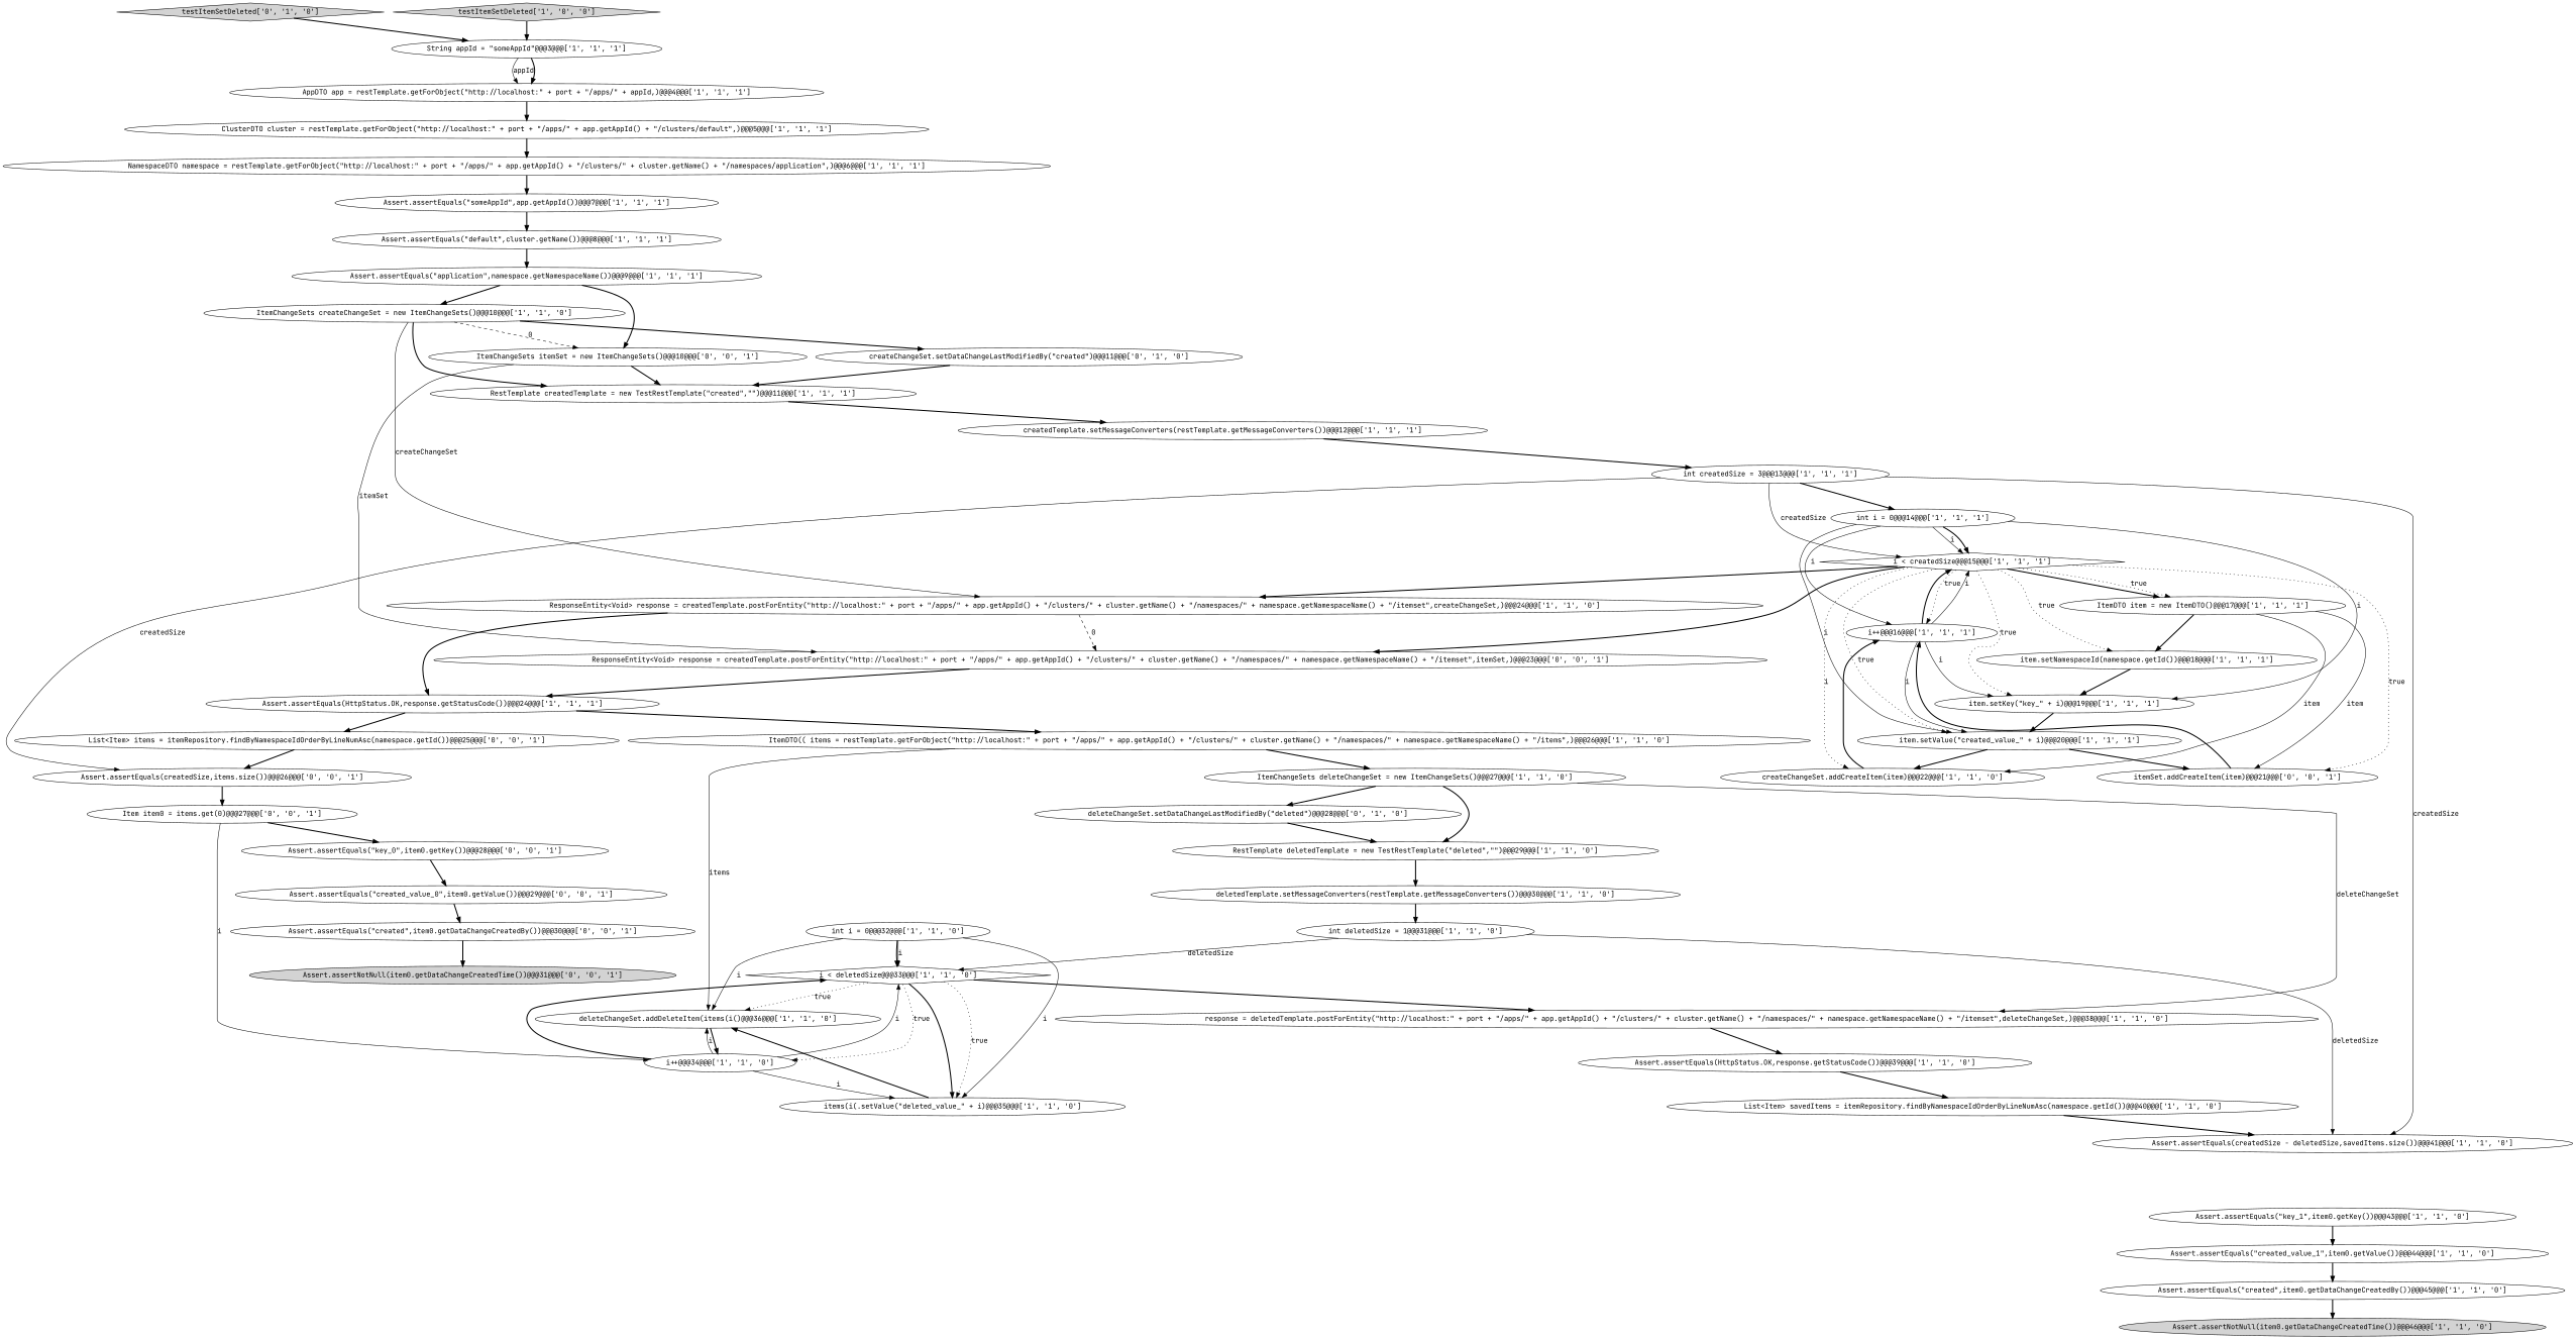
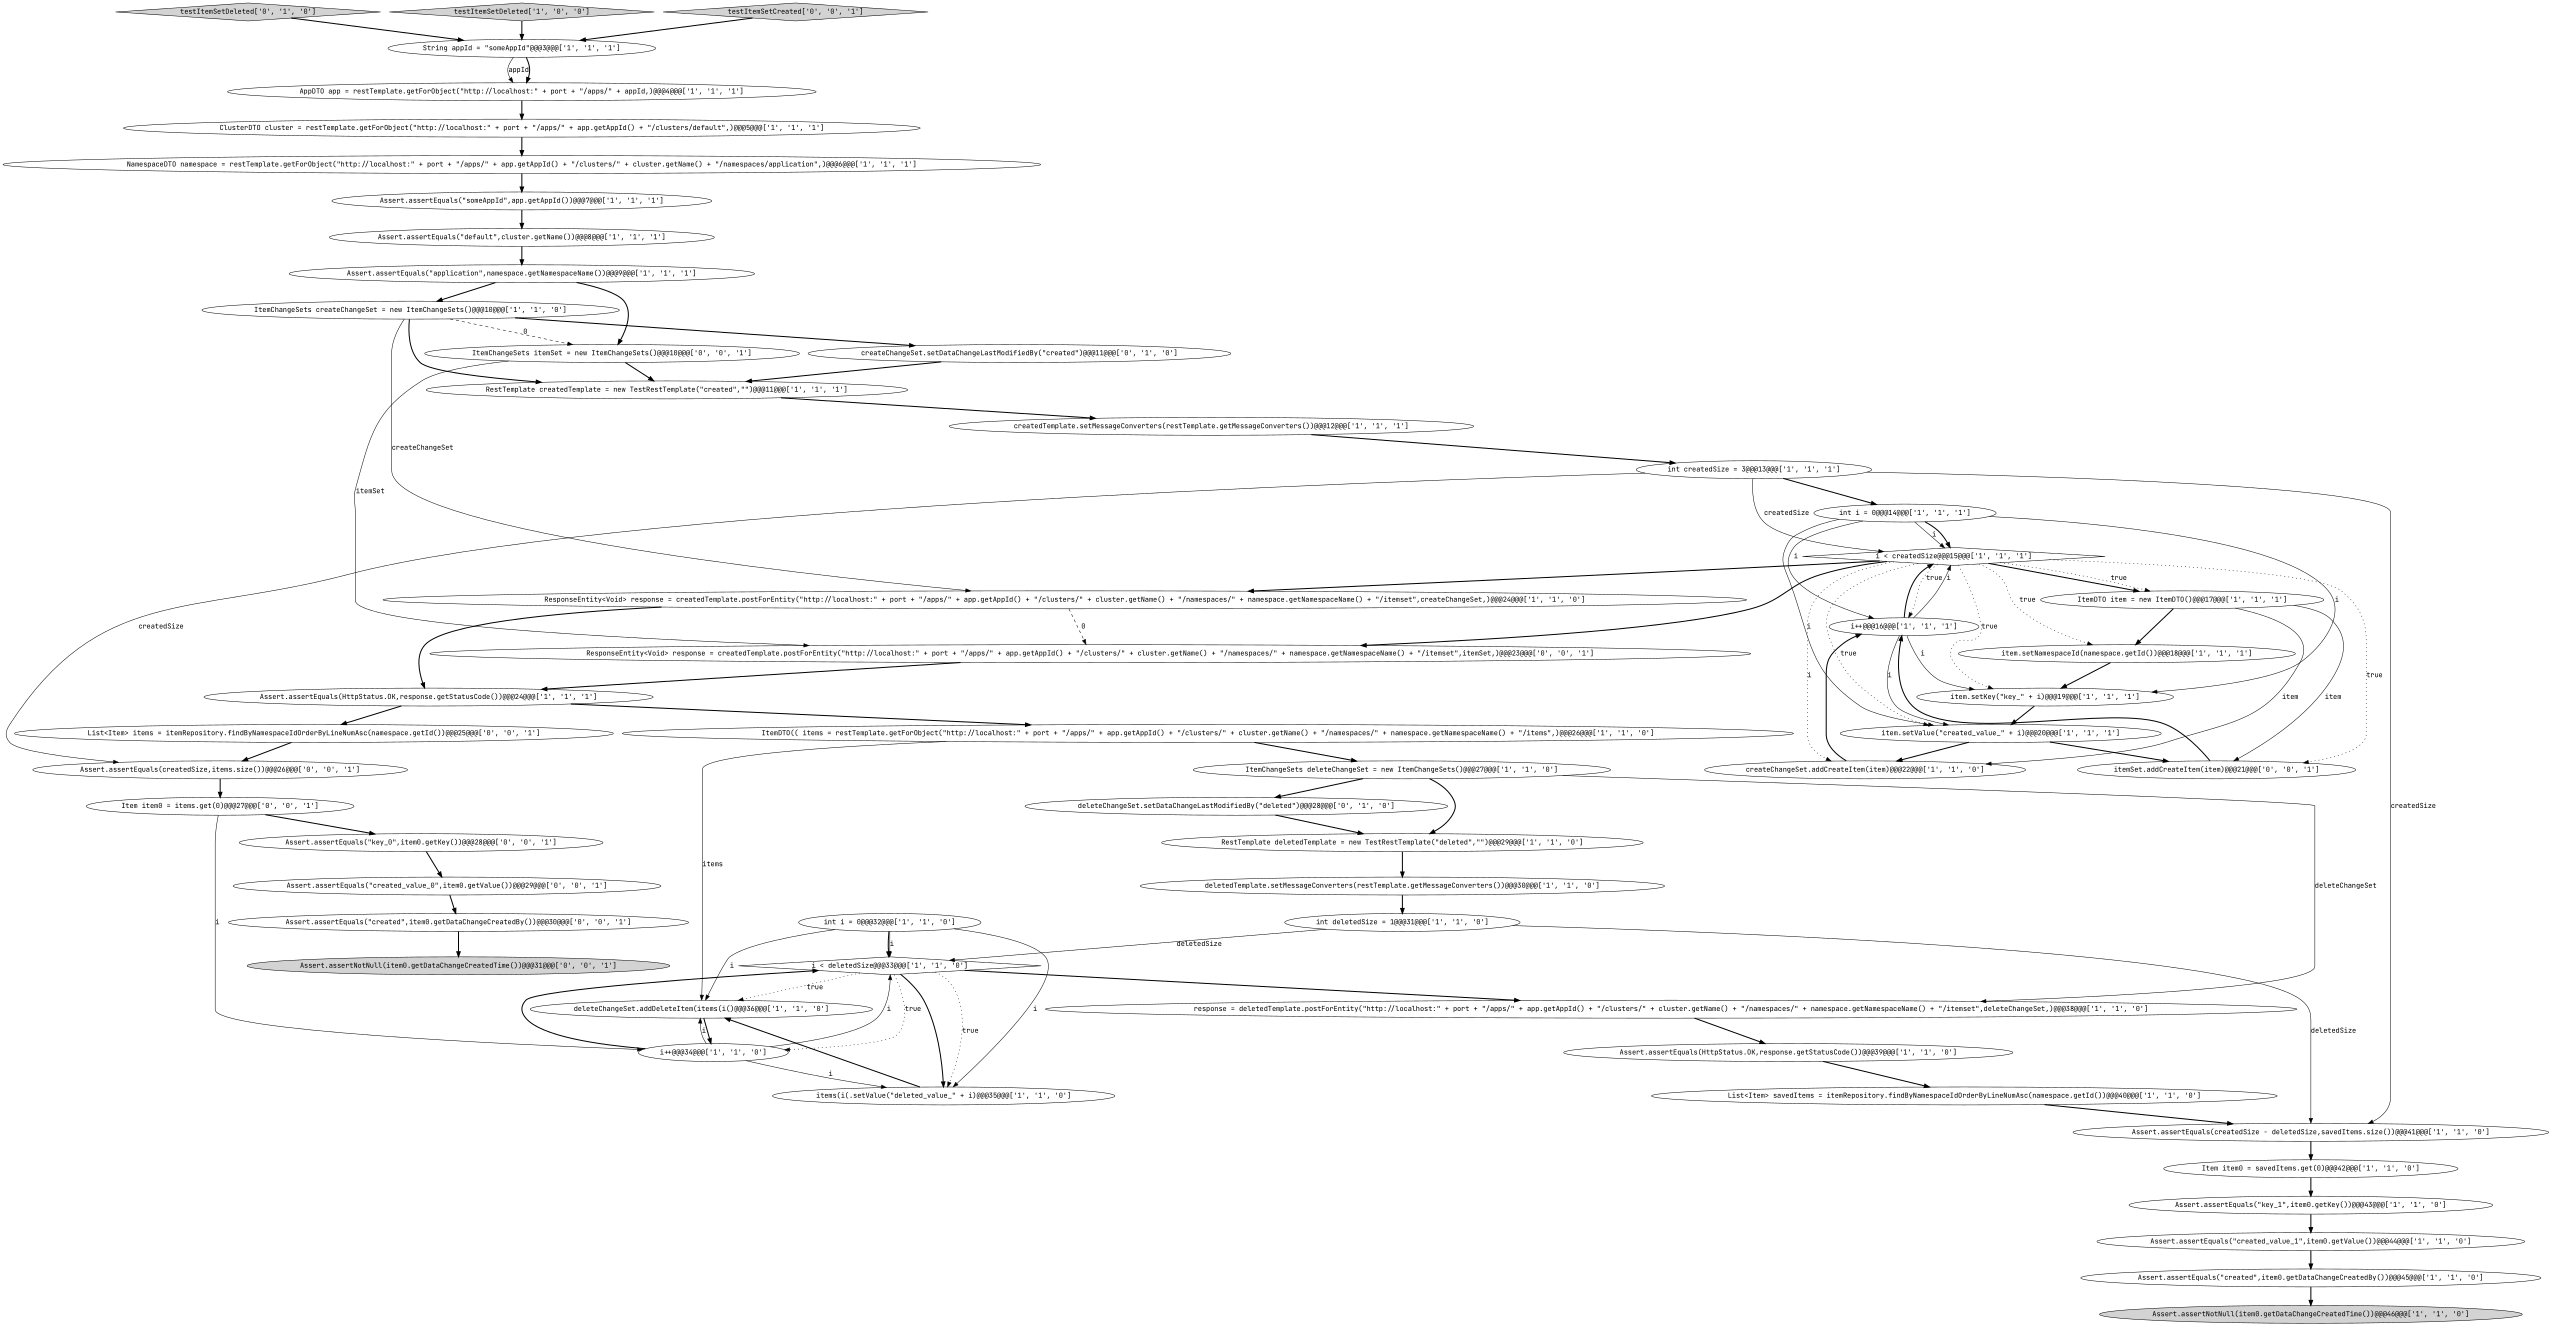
  digraph {
    fontname="JetBrains Mono"
    node [fillcolor=white fontname="JetBrains Mono" shape=ellipse style=filled]
    edge [fontname="JetBrains Mono" style=bold]
    n1 [label="deletedTemplate.setMessageConverters(restTemplate.getMessageConverters())@@@30@@@['1', '1', '0']"]
    n2 [label="int deletedSize = 1@@@31@@@['1', '1', '0']"]
    n3 [label="Assert.assertEquals(createdSize - deletedSize,savedItems.size())@@@41@@@['1', '1', '0']"]
    n4 [label="i < deletedSize@@@33@@@['1', '1', '0']" shape=diamond]
    n5 [label="int i = 0@@@32@@@['1', '1', '0']"]
    n6 [label="deleteChangeSet.addDeleteItem(items(i()@@@36@@@['1', '1', '0']"]
    n7 [label="items(i(.setValue(\"deleted_value_\" + i)@@@35@@@['1', '1', '0']"]
+   n8 [label="Item item0 = savedItems.get(0)@@@42@@@['1', '1', '0']"]
    n9 [label="i++@@@34@@@['1', '1', '0']"]
    n10 [label="response = deletedTemplate.postForEntity(\"http://localhost:\" + port + \"/apps/\" + app.getAppId() + \"/clusters/\" + cluster.getName() + \"/namespaces/\" + namespace.getNamespaceName() + \"/itemset\",deleteChangeSet,)@@@38@@@['1', '1', '0']"]
    n11 [label="NamespaceDTO namespace = restTemplate.getForObject(\"http://localhost:\" + port + \"/apps/\" + app.getAppId() + \"/clusters/\" + cluster.getName() + \"/namespaces/application\",)@@@6@@@['1', '1', '1']"]
    n12 [label="Assert.assertEquals(\"someAppId\",app.getAppId())@@@7@@@['1', '1', '1']"]
    n13 [label="Assert.assertEquals(\"default\",cluster.getName())@@@8@@@['1', '1', '1']"]
    n14 [label="RestTemplate deletedTemplate = new TestRestTemplate(\"deleted\",\"\")@@@29@@@['1', '1', '0']"]
    n15 [label="createChangeSet.setDataChangeLastModifiedBy(\"created\")@@@11@@@['0', '1', '0']"]
    n16 [label="RestTemplate createdTemplate = new TestRestTemplate(\"created\",\"\")@@@11@@@['1', '1', '1']"]
    n17 [label="createdTemplate.setMessageConverters(restTemplate.getMessageConverters())@@@12@@@['1', '1', '1']"]
    n18 [label="Assert.assertEquals(createdSize,items.size())@@@26@@@['0', '0', '1']"]
    n19 [label="Item item0 = items.get(0)@@@27@@@['0', '0', '1']"]
    n20 [label="Assert.assertEquals(\"key_0\",item0.getKey())@@@28@@@['0', '0', '1']"]
    n21 [label="Assert.assertEquals(\"created\",item0.getDataChangeCreatedBy())@@@30@@@['0', '0', '1']"]
    n22 [fillcolor=lightgray label="Assert.assertNotNull(item0.getDataChangeCreatedTime())@@@31@@@['0', '0', '1']"]
    n23 [label="Assert.assertEquals(\"application\",namespace.getNamespaceName())@@@9@@@['1', '1', '1']"]
    n24 [label="Assert.assertEquals(\"created_value_0\",item0.getValue())@@@29@@@['0', '0', '1']"]
    n25 [label="int createdSize = 3@@@13@@@['1', '1', '1']"]
    n26 [label="i < createdSize@@@15@@@['1', '1', '1']" shape=diamond]
    n27 [label="int i = 0@@@14@@@['1', '1', '1']"]
    n28 [label="i++@@@16@@@['1', '1', '1']"]
    n29 [label="item.setValue(\"created_value_\" + i)@@@20@@@['1', '1', '1']"]
    n30 [label="item.setKey(\"key_\" + i)@@@19@@@['1', '1', '1']"]
    n31 [label="createChangeSet.addCreateItem(item)@@@22@@@['1', '1', '0']"]
    n32 [label="itemSet.addCreateItem(item)@@@21@@@['0', '0', '1']"]
    n33 [label="item.setNamespaceId(namespace.getId())@@@18@@@['1', '1', '1']"]
    n34 [label="ResponseEntity<Void> response = createdTemplate.postForEntity(\"http://localhost:\" + port + \"/apps/\" + app.getAppId() + \"/clusters/\" + cluster.getName() + \"/namespaces/\" + namespace.getNamespaceName() + \"/itemset\",itemSet,)@@@23@@@['0', '0', '1']"]
    n35 [label="ItemDTO item = new ItemDTO()@@@17@@@['1', '1', '1']"]
    n36 [label="ResponseEntity<Void> response = createdTemplate.postForEntity(\"http://localhost:\" + port + \"/apps/\" + app.getAppId() + \"/clusters/\" + cluster.getName() + \"/namespaces/\" + namespace.getNamespaceName() + \"/itemset\",createChangeSet,)@@@24@@@['1', '1', '0']"]
    n37 [fillcolor=lightgray label="testItemSetDeleted['0', '1', '0']" shape=diamond]
    n38 [label="String appId = \"someAppId\"@@@3@@@['1', '1', '1']"]
    n39 [label="AppDTO app = restTemplate.getForObject(\"http://localhost:\" + port + \"/apps/\" + appId,)@@@4@@@['1', '1', '1']"]
    n40 [label="ClusterDTO cluster = restTemplate.getForObject(\"http://localhost:\" + port + \"/apps/\" + app.getAppId() + \"/clusters/default\",)@@@5@@@['1', '1', '1']"]
    n41 [label="ItemChangeSets itemSet = new ItemChangeSets()@@@10@@@['0', '0', '1']"]
    n42 [label="ItemChangeSets createChangeSet = new ItemChangeSets()@@@10@@@['1', '1', '0']"]
    n43 [label="Assert.assertEquals(\"created\",item0.getDataChangeCreatedBy())@@@45@@@['1', '1', '0']"]
    n44 [fillcolor=lightgray label="Assert.assertNotNull(item0.getDataChangeCreatedTime())@@@46@@@['1', '1', '0']"]
    n45 [label="ItemChangeSets deleteChangeSet = new ItemChangeSets()@@@27@@@['1', '1', '0']"]
    n46 [label="deleteChangeSet.setDataChangeLastModifiedBy(\"deleted\")@@@28@@@['0', '1', '0']"]
    n47 [label="Assert.assertEquals(HttpStatus.OK,response.getStatusCode())@@@39@@@['1', '1', '0']"]
    n48 [label="Assert.assertEquals(HttpStatus.OK,response.getStatusCode())@@@24@@@['1', '1', '1']"]
    n49 [label="ItemDTO(( items = restTemplate.getForObject(\"http://localhost:\" + port + \"/apps/\" + app.getAppId() + \"/clusters/\" + cluster.getName() + \"/namespaces/\" + namespace.getNamespaceName() + \"/items\",)@@@26@@@['1', '1', '0']"]
    n50 [label="List<Item> items = itemRepository.findByNamespaceIdOrderByLineNumAsc(namespace.getId())@@@25@@@['0', '0', '1']"]
    n51 [label="Assert.assertEquals(\"key_1\",item0.getKey())@@@43@@@['1', '1', '0']"]
    n52 [label="List<Item> savedItems = itemRepository.findByNamespaceIdOrderByLineNumAsc(namespace.getId())@@@40@@@['1', '1', '0']"]
    n53 [label="Assert.assertEquals(\"created_value_1\",item0.getValue())@@@44@@@['1', '1', '0']"]
    n54 [fillcolor=lightgray label="testItemSetDeleted['1', '0', '0']" shape=diamond]
+   n55 [fillcolor=lightgray label="testItemSetCreated['0', '0', '1']" shape=diamond]
    n1 -> n2
    n2 -> n3 [label=deletedSize style=solid]
    n2 -> n4 [label=deletedSize style=solid]
+   n3 -> n8
    n4 -> n6 [label=true style=dotted]
    n4 -> n7 [label=true style=dotted]
    n4 -> n7
    n4 -> n9 [label=true style=dotted]
    n4 -> n10
    n5 -> n4 [label=i style=solid]
    n5 -> n4
    n5 -> n6 [label=i style=solid]
    n5 -> n7 [label=i style=solid]
    n6 -> n9
    n7 -> n6
+   n8 -> n51
    n9 -> n4 [label=i style=solid]
    n9 -> n4
    n9 -> n6 [label=i style=solid]
    n9 -> n7 [label=i style=solid]
    n10 -> n47
    n11 -> n12
    n12 -> n13
    n13 -> n23
    n14 -> n1
    n15 -> n16
    n16 -> n17
    n17 -> n25
    n18 -> n19
    n19 -> n9 [label=i style=solid]
    n19 -> n20
    n20 -> n24
    n21 -> n22
    n23 -> n41
    n23 -> n42
    n24 -> n21
    n25 -> n3 [label=createdSize style=solid]
    n25 -> n18 [label=createdSize style=solid]
    n25 -> n26 [label=createdSize style=solid]
    n25 -> n27
    n26 -> n28 [label=true style=dotted]
    n26 -> n29 [label=true style=dotted]
    n26 -> n30 [label=true style=dotted]
    n26 -> n31 [label=i style=dotted]
    n26 -> n32 [label=true style=dotted]
    n26 -> n33 [label=true style=dotted]
    n26 -> n34
    n26 -> n35
    n26 -> n35 [label=true style=dotted]
    n26 -> n36
    n27 -> n26 [label=i style=solid]
    n27 -> n26
    n27 -> n28 [label=i style=solid]
    n27 -> n29 [label=i style=solid]
    n27 -> n30 [label=i style=solid]
    n28 -> n26 [label=i style=solid]
    n28 -> n26
    n28 -> n29 [label=i style=solid]
    n28 -> n30 [label=i style=solid]
    n29 -> n31
    n29 -> n32
    n30 -> n29
    n31 -> n28
    n32 -> n28
    n33 -> n30
    n34 -> n48
    n35 -> n31 [label=item style=solid]
    n35 -> n32 [label=item style=solid]
    n35 -> n33
    n36 -> n34 [label=0 style=dashed]
    n36 -> n48
    n37 -> n38
    n38 -> n39 [label=appId style=solid]
    n38 -> n39
    n39 -> n40
    n40 -> n11
    n41 -> n16
    n41 -> n34 [label=itemSet style=solid]
    n42 -> n15
    n42 -> n16
    n42 -> n36 [label=createChangeSet style=solid]
    n42 -> n41 [label=0 style=dashed]
    n43 -> n44
    n45 -> n10 [label=deleteChangeSet style=solid]
    n45 -> n14
    n45 -> n46
    n46 -> n14
    n47 -> n52
    n48 -> n49
    n48 -> n50
    n49 -> n6 [label=items style=solid]
    n49 -> n45
    n50 -> n18
    n51 -> n53
    n52 -> n3
    n53 -> n43
    n54 -> n38
+   n55 -> n38
  }
